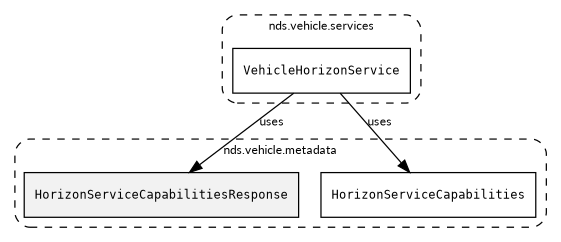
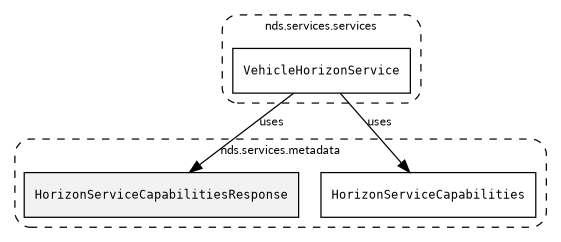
  digraph {
    fontname=Lato
    fontsize=10
    rankdir=TB
    node [fontname=Lato fontsize=10 shape=box]
    edge [fontname=Lato fontsize=10]
    n1 [fillcolor="#0000000D" label=<<font face="monospace"><table align="center" border="0" cellspacing="0" cellpadding="0"><tr><td href="../../../content/packages/nds.vehicle.metadata.html#Structure-HorizonServiceCapabilitiesResponse" title="Structure defined in nds.vehicle.metadata">HorizonServiceCapabilitiesResponse</td></tr></table></font>> style=filled]
    n2 [label=<<font face="monospace"><table align="center" border="0" cellspacing="0" cellpadding="0"><tr><td href="../../../content/packages/nds.vehicle.metadata.html#Bitmask-HorizonServiceCapabilities" title="Bitmask defined in nds.vehicle.metadata">HorizonServiceCapabilities</td></tr></table></font>>]
    n3 [label=<<font face="monospace"><table align="center" border="0" cellspacing="0" cellpadding="0"><tr><td href="../../../content/packages/nds.vehicle.services.html#Service-VehicleHorizonService" title="Service defined in nds.vehicle.services">VehicleHorizonService</td></tr></table></font>>]
    subgraph cluster_1 {
-     label="nds.vehicle.metadata"
+     label="nds.services.metadata"
      style="dashed, rounded"
      n1
      n2
    }
    subgraph cluster_2 {
-     label="nds.vehicle.services"
+     label="nds.services.services"
      style="dashed, rounded"
      n3
    }
    n3 -> n1 [label=uses]
    n3 -> n2 [label=uses]
  }
